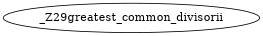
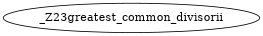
  digraph {
-   n1 [label=_Z29greatest_common_divisorii]
+   n1 [label=_Z23greatest_common_divisorii]
  }
